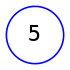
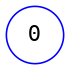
  digraph {
    rankdir=LR
-   0 [fontname=monospace shape=circle color=blue label=5]
+   0 [fontname=monospace shape=circle color=blue]
  }
